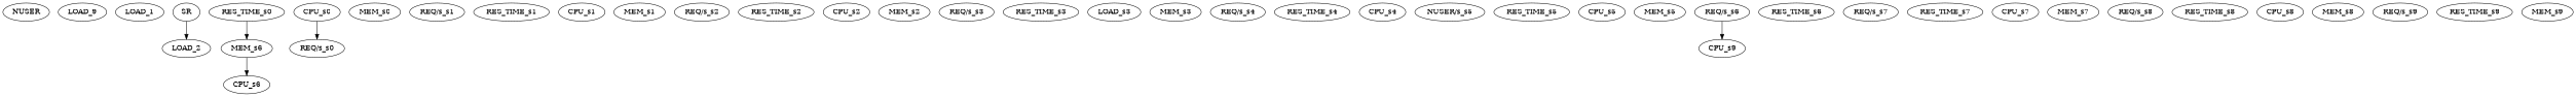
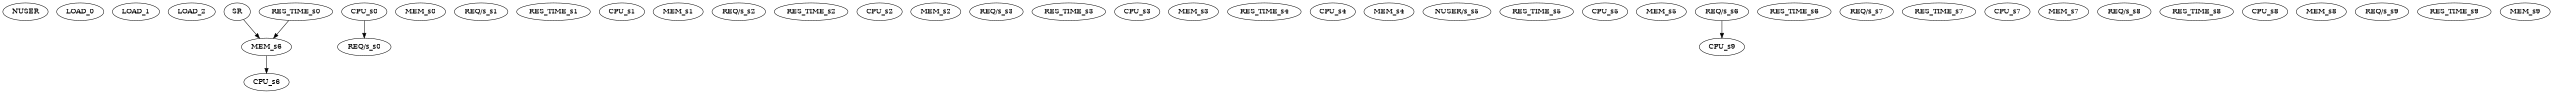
  strict digraph {
    NUSER
-   LOAD_0 [label=LOAD_9]
+   LOAD_0
    LOAD_1
    LOAD_2
    SR
    MEM_s6
    CPU_s6
    CPU_s0
    "REQ/s_s0"
    RES_TIME_s0
    MEM_s0
    "REQ/s_s1"
    RES_TIME_s1
    CPU_s1
    MEM_s1
    "REQ/s_s2"
    RES_TIME_s2
    CPU_s2
    MEM_s2
    "REQ/s_s3"
    RES_TIME_s3
-   CPU_s3 [label=LOAD_s3]
+   CPU_s3
    MEM_s3
-   "REQ/s_s4"
    RES_TIME_s4
    CPU_s4
+   MEM_s4
    n28 [label="NUSER/s_s5"]
    RES_TIME_s5
    CPU_s5
    MEM_s5
    "REQ/s_s6"
    CPU_s9
    RES_TIME_s6
    "REQ/s_s7"
    RES_TIME_s7
    CPU_s7
    MEM_s7
    "REQ/s_s8"
    RES_TIME_s8
    CPU_s8
    MEM_s8
    "REQ/s_s9"
    RES_TIME_s9
    MEM_s9
-   SR -> LOAD_2
+   SR -> MEM_s6
    MEM_s6 -> CPU_s6
    CPU_s0 -> "REQ/s_s0"
    RES_TIME_s0 -> MEM_s6
    "REQ/s_s6" -> CPU_s9
  }
